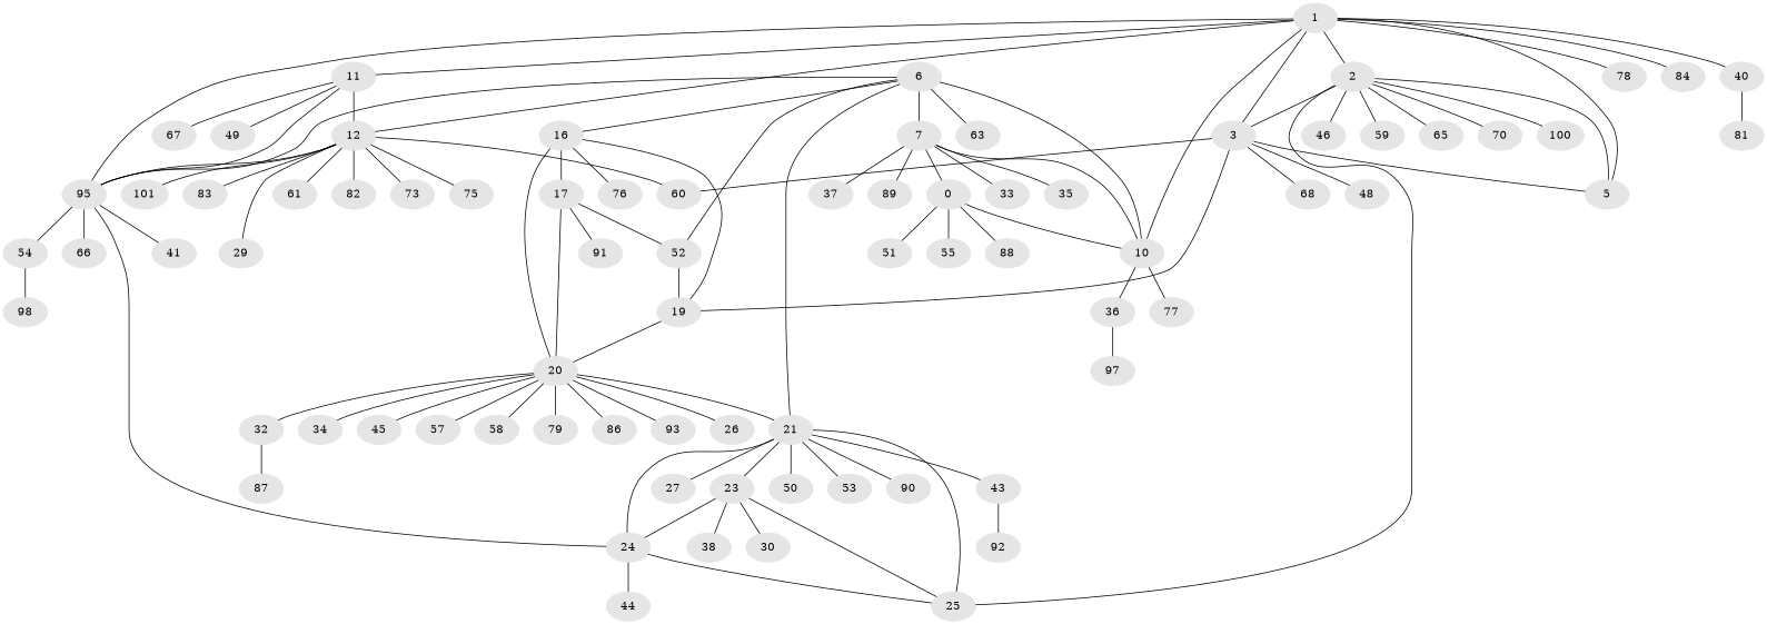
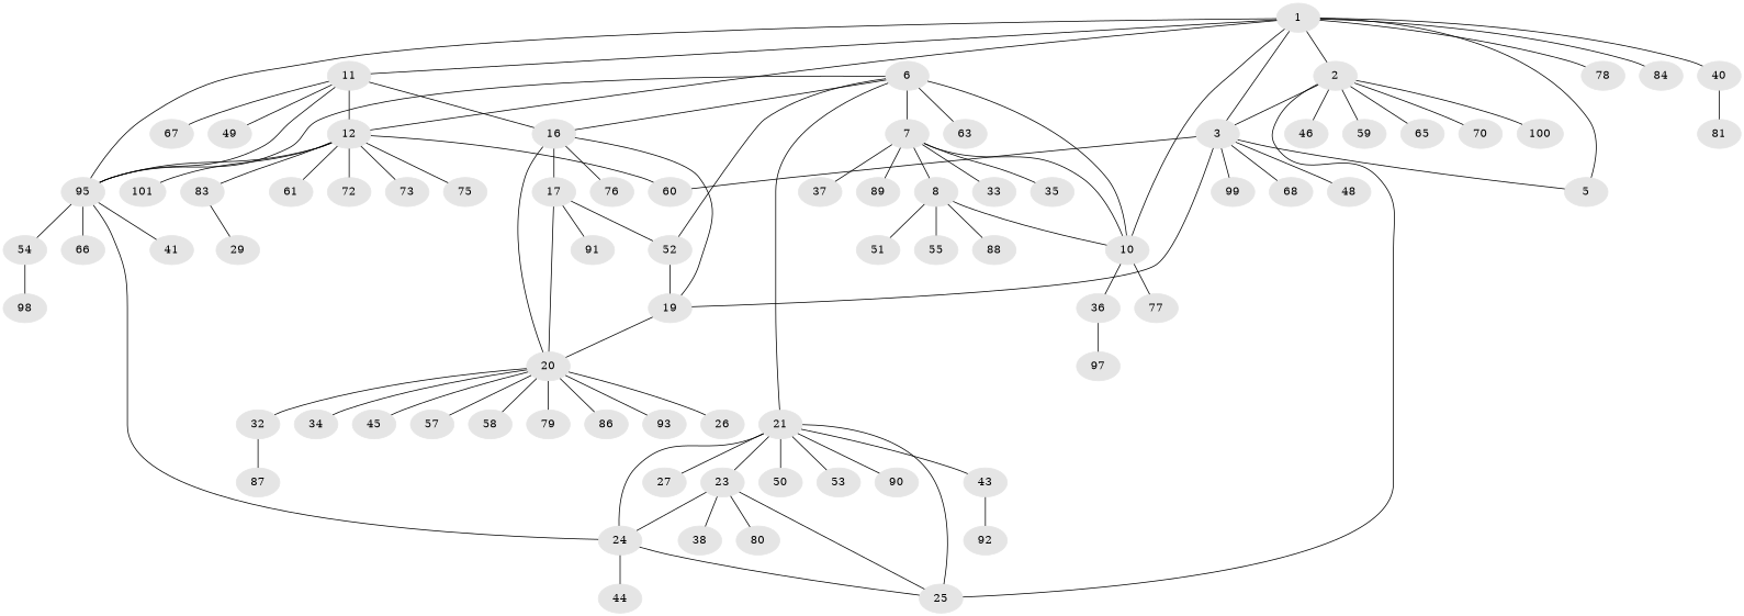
  graph {
    node [color=gray90 style=filled]
    1 [super="+14"]
    2 [super="+4"]
    3 [super="+69"]
    5 [super="+39"]
    10 [super="+98"]
    11 [super="+13"]
    12 [super="+42"]
    n8 [label=95 super="+74"]
    40
    78
    84
    25
    46 [super="+64"]
    59
    65
    70
    100
    19
    n19 [label=68 super="+56"]
    48
    60
+   99
    36 [super="+96"]
    77
    16 [super="+68"]
    49
    67
    29
    61
-   72 [label=82]
+   72
    73
    75
    83
    101
    24 [super="+95"]
    41
    54 [super="+82"]
    66
    81
    20 [super="+62"]
    6 [super="+9"]
    7 [super="+47"]
    21 [super="+22"]
    52
    63
-   8 [super="+33" label=0]
+   8 [super="+33"]
    n47 [label=33]
    35
    37
    89
    51
    55
    88
    17 [super="+18"]
    76
    23 [super="+30"]
    27 [super="+85"]
    43 [super="+71"]
    50
    53
    90
    97
    44
    n64 [label=98]
    91
    26
    32
    34
    45
    57
    58
    79
    86
    93
    87
    38
-   80 [label=30]
+   80
    92
    1 -- 2 [weight=2]
    1 -- 3
    1 -- 5
    1 -- 10
    1 -- 11 [weight=2]
    1 -- 12
    1 -- n8
    1 -- 40
    1 -- 78
    1 -- 84
    2 -- 3 [weight=2]
-   2 -- 5 [weight=2]
    2 -- 25
    2 -- 46
    2 -- 59
    2 -- 65
    2 -- 70
    2 -- 100
    3 -- 5
    3 -- 19
    3 -- n19
    3 -- 48
    3 -- 60
+   3 -- 99
    10 -- 36
    10 -- 77
    11 -- 12 [weight=2]
    11 -- n8 [weight=2]
+   11 -- 16
    11 -- 49
    11 -- 67
    12 -- n8
    12 -- 60
-   12 -- 29
+   83 -- 29
    12 -- 61
    12 -- 72
    12 -- 73
    12 -- 75
    12 -- 83
    12 -- 101
    n8 -- 24
    n8 -- 41
    n8 -- 54
    n8 -- 66
    40 -- 81
    19 -- 20
    36 -- 97
    16 -- 19
    16 -- 20
    16 -- 17 [weight=2]
    16 -- 76
    24 -- 25
    24 -- 44
    54 -- n64
-   20 -- 21
    20 -- 26
    20 -- 32
    20 -- 34
    20 -- 45
    20 -- 57
    20 -- 58
    20 -- 79
    20 -- 86
    20 -- 93
    6 -- 10 [weight=2]
    6 -- n8
    6 -- 16
    6 -- 7 [weight=2]
    6 -- 21
    6 -- 52
    6 -- 63
    7 -- 10
    7 -- 8
    7 -- n47
    7 -- 35
    7 -- 37
    7 -- 89
    21 -- 25 [weight=2]
    21 -- 24 [weight=2]
    21 -- 23 [weight=2]
    21 -- 27
    21 -- 43
    21 -- 50
    21 -- 53
    21 -- 90
    52 -- 19 [weight=2]
    8 -- 10
    8 -- 51
    8 -- 55
    8 -- 88
    17 -- 20 [weight=2]
    17 -- 52
    17 -- 91
    23 -- 25
    23 -- 24
    23 -- 38
    23 -- 80
    43 -- 92
    32 -- 87
  }
